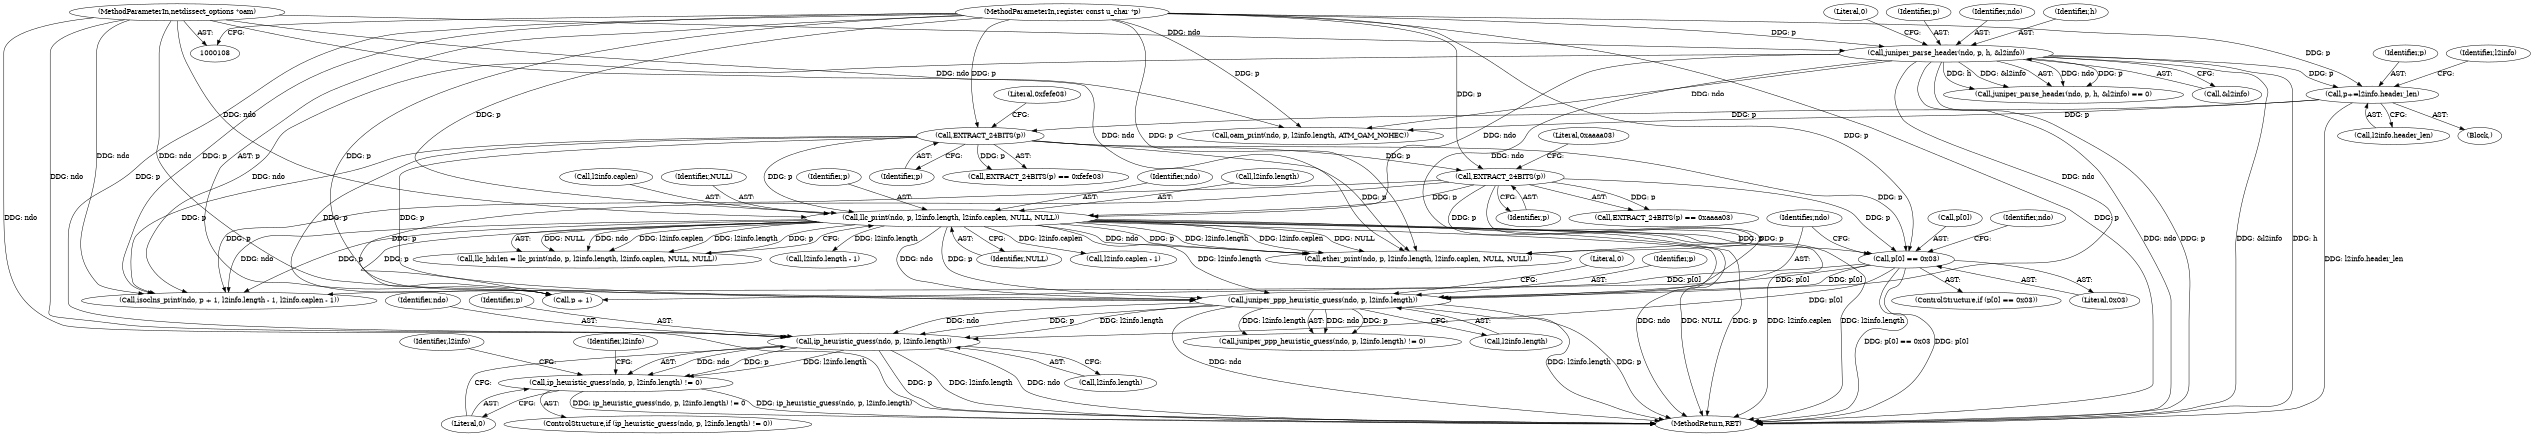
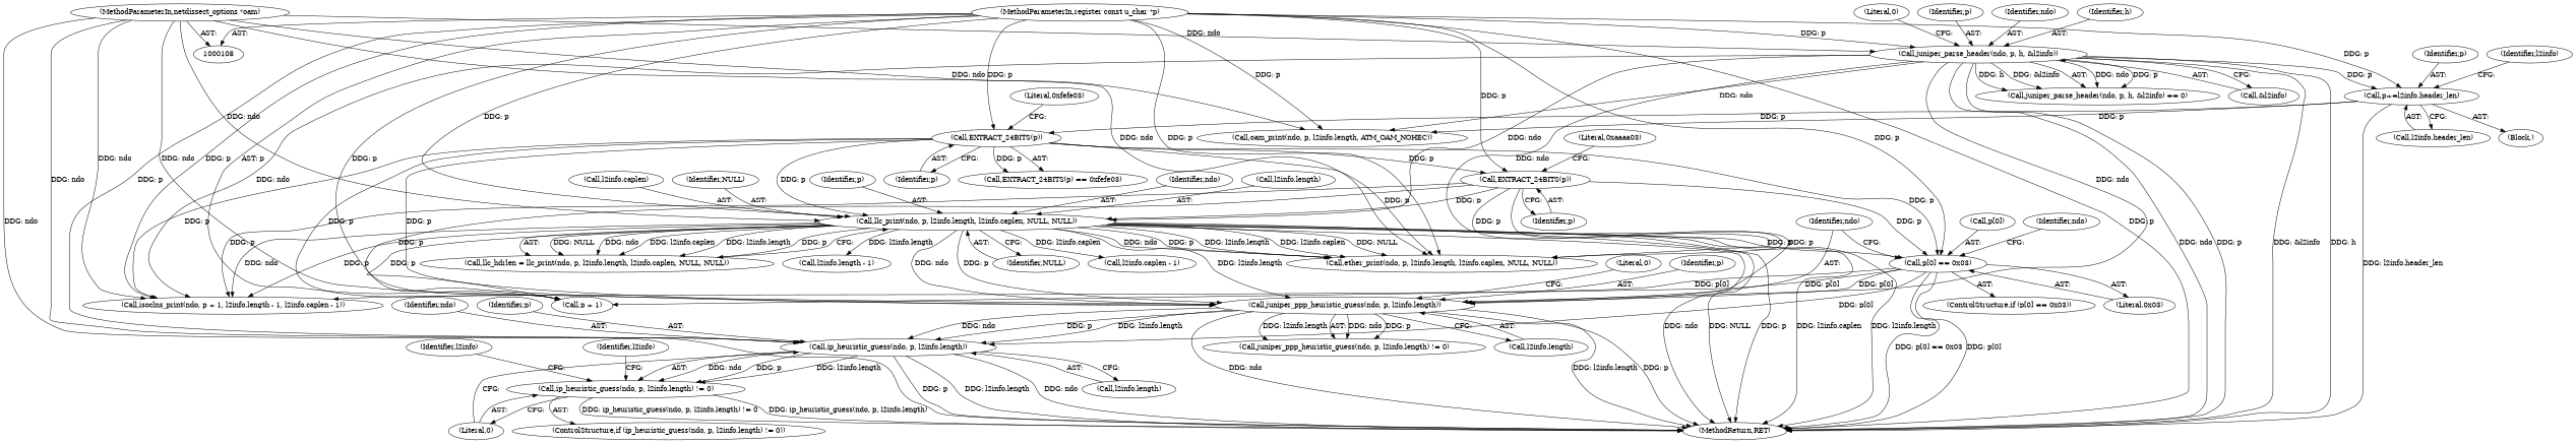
  digraph {
    fontname="DejaVu Serif"
    node [fontname="DejaVu Serif"]
    edge [fontname="DejaVu Serif"]
    n1 [label="(Call,ip_heuristic_guess(ndo, p, l2info.length))"]
    n2 [label="(Call,ip_heuristic_guess(ndo, p, l2info.length) != 0)"]
    n3 [label="(MethodReturn,RET)"]
    n4 [label="(Call,l2info.length)"]
    n5 [label="(Literal,0)"]
    n6 [label="(ControlStructure,if (ip_heuristic_guess(ndo, p, l2info.length) != 0))"]
    n7 [label="(Call,juniper_ppp_heuristic_guess(ndo, p, l2info.length))"]
    n8 [label="(Call,l2info.length)"]
    n9 [label="(Call,juniper_ppp_heuristic_guess(ndo, p, l2info.length) != 0)"]
    n10 [label="(Call,llc_print(ndo, p, l2info.length, l2info.caplen, NULL, NULL))"]
    n11 [label="(Call,p[0] == 0x03)"]
    n12 [label="(Call,isoclns_print(ndo, p + 1, l2info.length - 1, l2info.caplen - 1))"]
    n13 [label="(Call,llc_hdrlen = llc_print(ndo, p, l2info.length, l2info.caplen, NULL, NULL))"]
    n14 [label="(Call,l2info.length - 1)"]
    n15 [label="(Identifier,NULL)"]
    n16 [label="(Call,p + 1)"]
    n17 [label="(Call,l2info.caplen - 1)"]
    n18 [label="(Call,ether_print(ndo, p, l2info.length, l2info.caplen, NULL, NULL))"]
    n19 [label="(ControlStructure,if (p[0] == 0x03))"]
    n20 [label="(Literal,0x03)"]
    n21 [label="(Call,juniper_parse_header(ndo, p, h, &l2info))"]
    n22 [label="(Call,p+=l2info.header_len)"]
    n23 [label="(Call,juniper_parse_header(ndo, p, h, &l2info) == 0)"]
    n24 [label="(Call,&l2info)"]
    n25 [label="(Call,oam_print(ndo, p, l2info.length, ATM_OAM_NOHEC))"]
    n26 [label="(Call,EXTRACT_24BITS(p))"]
    n27 [label="(Call,l2info.header_len)"]
    n28 [label="(Block,)"]
    n29 [label="(MethodParameterIn,netdissect_options *oam)"]
    1000108
    n31 [label="(MethodParameterIn,register const u_char *p)"]
    n32 [label="(Call,EXTRACT_24BITS(p))"]
    n33 [label="(Identifier,p)"]
-   n34 [label="(Call,EXTRACT_24BITS(p) == 0xaaaa03)"]
    n35 [label="(Identifier,p)"]
    n36 [label="(Call,EXTRACT_24BITS(p) == 0xfefe03)"]
    n37 [label="(Identifier,ndo)"]
    n38 [label="(Identifier,ndo)"]
    n39 [label="(Literal,0xaaaa03)"]
    n40 [label="(Identifier,p)"]
    n41 [label="(Identifier,l2info)"]
    n42 [label="(Call,p[0])"]
    n43 [label="(Identifier,ndo)"]
    n44 [label="(Call,l2info.length)"]
    n45 [label="(Identifier,p)"]
    n46 [label="(Identifier,h)"]
    n47 [label="(Literal,0xfefe03)"]
    n48 [label="(Identifier,p)"]
    n49 [label="(Literal,0)"]
    n50 [label="(Call,l2info.caplen)"]
    n51 [label="(Literal,0)"]
    n52 [label="(Identifier,NULL)"]
    n53 [label="(Identifier,ndo)"]
    n54 [label="(Identifier,l2info)"]
    n55 [label="(Identifier,l2info)"]
    n56 [label="(Identifier,ndo)"]
    n57 [label="(Identifier,p)"]
    n58 [label="(Identifier,p)"]
    n1 -> n2 [label="AST: "]
    n1 -> n2 [label="DDG: ndo"]
    n1 -> n2 [label="DDG: p"]
    n1 -> n2 [label="DDG: l2info.length"]
    n1 -> n3 [label="DDG: p"]
    n1 -> n3 [label="DDG: l2info.length"]
    n1 -> n3 [label="DDG: ndo"]
    n1 -> n4 [label="CFG: "]
    n2 -> n3 [label="DDG: ip_heuristic_guess(ndo, p, l2info.length) != 0"]
    n2 -> n3 [label="DDG: ip_heuristic_guess(ndo, p, l2info.length)"]
    n2 -> n5 [label="CFG: "]
    n2 -> n6 [label="AST: "]
    n4 -> n1 [label="AST: "]
    n5 -> n1 [label="CFG: "]
    n5 -> n2 [label="AST: "]
    n7 -> n1 [label="DDG: ndo"]
    n7 -> n1 [label="DDG: p"]
    n7 -> n1 [label="DDG: l2info.length"]
    n7 -> n3 [label="DDG: ndo"]
    n7 -> n3 [label="DDG: l2info.length"]
    n7 -> n3 [label="DDG: p"]
    n7 -> n8 [label="CFG: "]
    n7 -> n9 [label="AST: "]
    n7 -> n9 [label="DDG: ndo"]
    n7 -> n9 [label="DDG: p"]
    n7 -> n9 [label="DDG: l2info.length"]
    n8 -> n7 [label="AST: "]
    n10 -> n3 [label="DDG: ndo"]
    n10 -> n3 [label="DDG: NULL"]
    n10 -> n3 [label="DDG: p"]
    n10 -> n3 [label="DDG: l2info.caplen"]
    n10 -> n3 [label="DDG: l2info.length"]
    n10 -> n7 [label="DDG: ndo"]
    n10 -> n7 [label="DDG: p"]
    n10 -> n7 [label="DDG: l2info.length"]
    n10 -> n11 [label="DDG: p"]
    n10 -> n12 [label="DDG: ndo"]
    n10 -> n12 [label="DDG: p"]
    n10 -> n13 [label="AST: "]
    n10 -> n13 [label="DDG: NULL"]
    n10 -> n13 [label="DDG: ndo"]
    n10 -> n13 [label="DDG: l2info.caplen"]
    n10 -> n13 [label="DDG: l2info.length"]
    n10 -> n13 [label="DDG: p"]
    n10 -> n14 [label="DDG: l2info.length"]
    n10 -> n15 [label="CFG: "]
    n10 -> n16 [label="DDG: p"]
    n10 -> n17 [label="DDG: l2info.caplen"]
    n10 -> n18 [label="DDG: ndo"]
    n10 -> n18 [label="DDG: p"]
    n10 -> n18 [label="DDG: l2info.length"]
    n10 -> n18 [label="DDG: l2info.caplen"]
    n10 -> n18 [label="DDG: NULL"]
    n11 -> n1 [label="DDG: p[0]"]
    n11 -> n3 [label="DDG: p[0]"]
    n11 -> n3 [label="DDG: p[0] == 0x03"]
    n11 -> n7 [label="DDG: p[0]"]
    n11 -> n12 [label="DDG: p[0]"]
    n11 -> n16 [label="DDG: p[0]"]
    n11 -> n19 [label="AST: "]
    n11 -> n20 [label="AST: "]
    n13 -> n10 [label="CFG: "]
    n15 -> n10 [label="AST: "]
    n20 -> n11 [label="AST: "]
    n21 -> n3 [label="DDG: &l2info"]
    n21 -> n3 [label="DDG: h"]
    n21 -> n3 [label="DDG: ndo"]
    n21 -> n3 [label="DDG: p"]
    n21 -> n7 [label="DDG: ndo"]
    n21 -> n10 [label="DDG: ndo"]
    n21 -> n12 [label="DDG: ndo"]
    n21 -> n18 [label="DDG: ndo"]
    n21 -> n22 [label="DDG: p"]
    n21 -> n23 [label="AST: "]
    n21 -> n23 [label="DDG: ndo"]
    n21 -> n23 [label="DDG: p"]
    n21 -> n23 [label="DDG: h"]
    n21 -> n23 [label="DDG: &l2info"]
    n21 -> n24 [label="CFG: "]
    n21 -> n25 [label="DDG: ndo"]
    n22 -> n3 [label="DDG: l2info.header_len"]
    n22 -> n25 [label="DDG: p"]
    n22 -> n26 [label="DDG: p"]
    n22 -> n27 [label="CFG: "]
    n22 -> n28 [label="AST: "]
    n24 -> n21 [label="AST: "]
    n26 -> n7 [label="DDG: p"]
    n26 -> n10 [label="DDG: p"]
    n26 -> n11 [label="DDG: p"]
    n26 -> n12 [label="DDG: p"]
    n26 -> n16 [label="DDG: p"]
    n26 -> n18 [label="DDG: p"]
    n26 -> n32 [label="DDG: p"]
    n26 -> n35 [label="CFG: "]
    n26 -> n36 [label="AST: "]
    n26 -> n36 [label="DDG: p"]
    n27 -> n22 [label="AST: "]
    n29 -> n1 [label="DDG: ndo"]
    n29 -> n3 [label="DDG: ndo"]
    n29 -> n7 [label="DDG: ndo"]
    n29 -> n10 [label="DDG: ndo"]
    n29 -> n12 [label="DDG: ndo"]
    n29 -> n18 [label="DDG: ndo"]
    n29 -> n21 [label="DDG: ndo"]
    n29 -> n25 [label="DDG: ndo"]
    n29 -> 1000108 [label="AST: "]
    n31 -> n1 [label="DDG: p"]
    n31 -> n3 [label="DDG: p"]
    n31 -> n7 [label="DDG: p"]
    n31 -> n10 [label="DDG: p"]
    n31 -> n11 [label="DDG: p"]
    n31 -> n12 [label="DDG: p"]
    n31 -> n16 [label="AST: p"]
    n31 -> n18 [label="DDG: p"]
    n31 -> n21 [label="DDG: p"]
    n31 -> n22 [label="DDG: p"]
    n31 -> n25 [label="DDG: p"]
    n31 -> n26 [label="DDG: p"]
-   n31 -> 1000108 [label="CFG: "]
+   n31 -> 1000108 [label="AST: "]
    n31 -> n32 [label="DDG: p"]
    n32 -> n7 [label="DDG: p"]
    n32 -> n10 [label="DDG: p"]
    n32 -> n11 [label="DDG: p"]
    n32 -> n12 [label="DDG: p"]
    n32 -> n16 [label="DDG: p"]
    n32 -> n18 [label="DDG: p"]
    n32 -> n33 [label="CFG: "]
-   n32 -> n34 [label="AST: "]
-   n32 -> n34 [label="DDG: p"]
    n33 -> n32 [label="AST: "]
    n35 -> n26 [label="AST: "]
    n37 -> n1 [label="AST: "]
    n38 -> n21 [label="AST: "]
    n39 -> n32 [label="CFG: "]
    n40 -> n10 [label="AST: "]
    n41 -> n2 [label="CFG: "]
    n42 -> n11 [label="AST: "]
    n43 -> n10 [label="AST: "]
    n44 -> n10 [label="AST: "]
    n45 -> n1 [label="AST: "]
    n46 -> n21 [label="AST: "]
    n47 -> n26 [label="CFG: "]
    n48 -> n22 [label="AST: "]
    n49 -> n21 [label="CFG: "]
    n50 -> n10 [label="AST: "]
    n51 -> n7 [label="CFG: "]
    n52 -> n10 [label="AST: "]
    n53 -> n7 [label="AST: "]
    n53 -> n11 [label="CFG: "]
    n54 -> n22 [label="CFG: "]
    n55 -> n2 [label="CFG: "]
    n56 -> n11 [label="CFG: "]
    n57 -> n7 [label="AST: "]
    n58 -> n21 [label="AST: "]
  }
